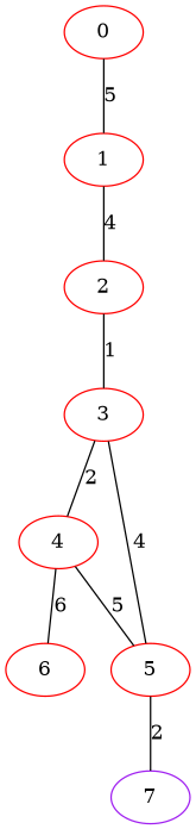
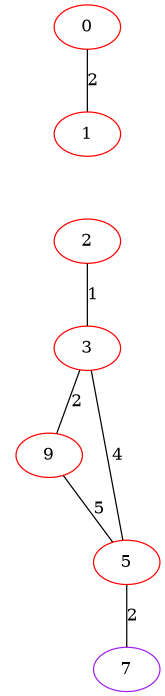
  graph {
    node [color=red weight=1]
    0
    1
    2
    3
-   4
+   4 [label=9]
    5
-   6
    7 [color=purple weight=4]
-   0 -- 1 [label=5]
-   1 -- 2 [label=4]
+   0 -- 1 [label=2]
    2 -- 3 [label=1]
    3 -- 4 [label=2]
    3 -- 5 [label=4]
    4 -- 5 [label=5]
-   4 -- 6 [label=6]
    5 -- 7 [label=2]
  }
